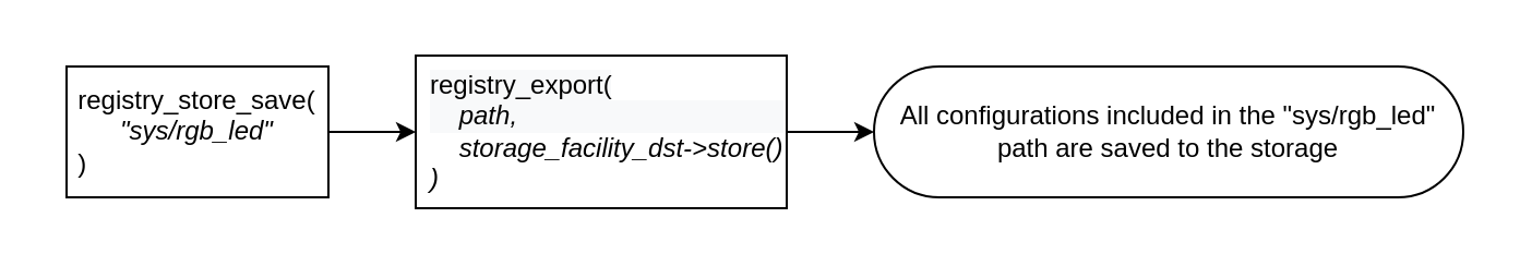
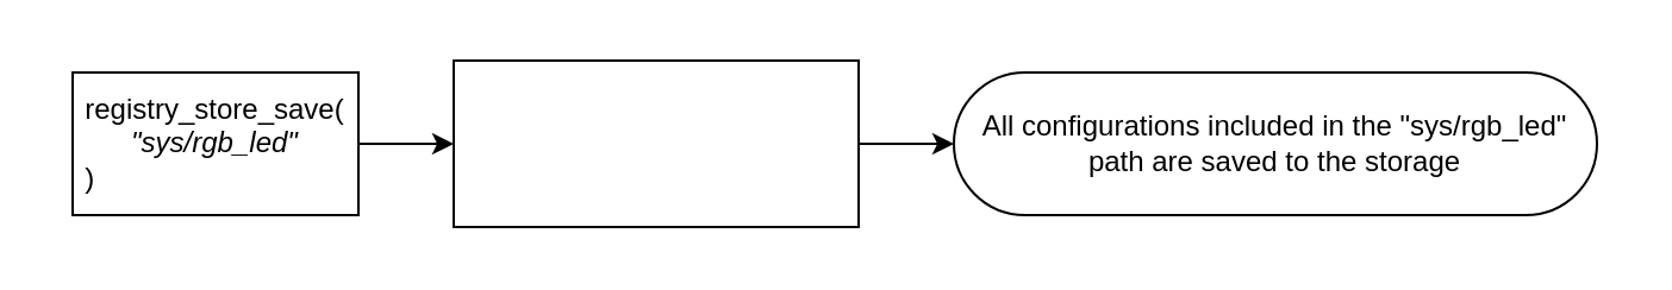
  <mxCell id="0" />
  <mxCell id="1" parent="0" />
  <mxCell id="2" value="" style="rounded=0;whiteSpace=wrap;html=1;strokeColor=none;" parent="1" vertex="1"><mxGeometry x="20" y="20" width="660" height="80" as="geometry" /></mxCell>
  <mxCell id="3" value="registry_store_save(&lt;br&gt;&lt;i&gt;&quot;sys/rgb_led&quot;&lt;br&gt;&lt;/i&gt;&lt;div style=&quot;text-align: left&quot;&gt;&lt;span&gt;)&lt;/span&gt;&lt;/div&gt;" style="rounded=0;whiteSpace=wrap;html=1;" parent="1" vertex="1"><mxGeometry x="30" y="30" width="120" height="60" as="geometry" /></mxCell>
  <mxCell id="4" style="edgeStyle=elbowEdgeStyle;rounded=0;html=1;" parent="1" source="3" target="6" edge="1"><mxGeometry relative="1" as="geometry"><mxPoint x="952" y="270" as="sourcePoint" /></mxGeometry></mxCell>
  <mxCell id="5" style="edgeStyle=elbowEdgeStyle;rounded=0;html=1;" parent="1" source="6" target="7" edge="1"><mxGeometry relative="1" as="geometry"><mxPoint x="360" y="60" as="targetPoint" /></mxGeometry></mxCell>
  <mxCell id="6" value="" style="rounded=0;whiteSpace=wrap;html=1;" parent="1" vertex="1"><mxGeometry x="190" y="25" width="170" height="70" as="geometry" /></mxCell>
  <mxCell id="7" value="All configurations included in the &quot;sys/rgb_led&quot; path&amp;nbsp;are saved to the storage" style="rounded=1;whiteSpace=wrap;html=1;arcSize=50;" parent="1" vertex="1"><mxGeometry x="400" y="30" width="270" height="60" as="geometry" /></mxCell>
- <mxCell id="8" value="&lt;span style=&quot;color: rgb(0 , 0 , 0) ; font-family: &amp;#34;helvetica&amp;#34; ; font-size: 12px ; font-style: normal ; font-weight: 400 ; letter-spacing: normal ; text-align: center ; text-indent: 0px ; text-transform: none ; word-spacing: 0px ; background-color: rgb(248 , 249 , 250) ; display: inline ; float: none&quot;&gt;registry_export(&lt;/span&gt;&lt;br style=&quot;color: rgb(0 , 0 , 0) ; font-family: &amp;#34;helvetica&amp;#34; ; font-size: 12px ; font-style: normal ; font-weight: 400 ; letter-spacing: normal ; text-align: center ; text-indent: 0px ; text-transform: none ; word-spacing: 0px ; background-color: rgb(248 , 249 , 250)&quot;&gt;&lt;div style=&quot;color: rgb(0 , 0 , 0) ; font-family: &amp;#34;helvetica&amp;#34; ; font-size: 12px ; font-style: normal ; font-weight: 400 ; letter-spacing: normal ; text-indent: 0px ; text-transform: none ; word-spacing: 0px ; background-color: rgb(248 , 249 , 250) ; text-align: left&quot;&gt;&lt;i&gt;&amp;nbsp; &amp;nbsp; path,&lt;/i&gt;&lt;/div&gt;&lt;i style=&quot;color: rgb(0 , 0 , 0) ; font-family: &amp;#34;helvetica&amp;#34; ; font-size: 12px ; font-weight: 400 ; letter-spacing: normal ; text-align: center ; text-indent: 0px ; text-transform: none ; word-spacing: 0px ; background-color: rgb(248 , 249 , 250)&quot;&gt;&lt;div style=&quot;text-align: left&quot;&gt;&lt;i&gt;&amp;nbsp; &amp;nbsp; storage_facility_dst-&amp;gt;store()&lt;/i&gt;&lt;/div&gt;&lt;div style=&quot;text-align: left&quot;&gt;&lt;span&gt;)&lt;/span&gt;&lt;/div&gt;&lt;/i&gt;" style="text;whiteSpace=wrap;html=1;" vertex="1" parent="1"><mxGeometry x="195" y="25" width="165" height="70" as="geometry" /></mxCell>
